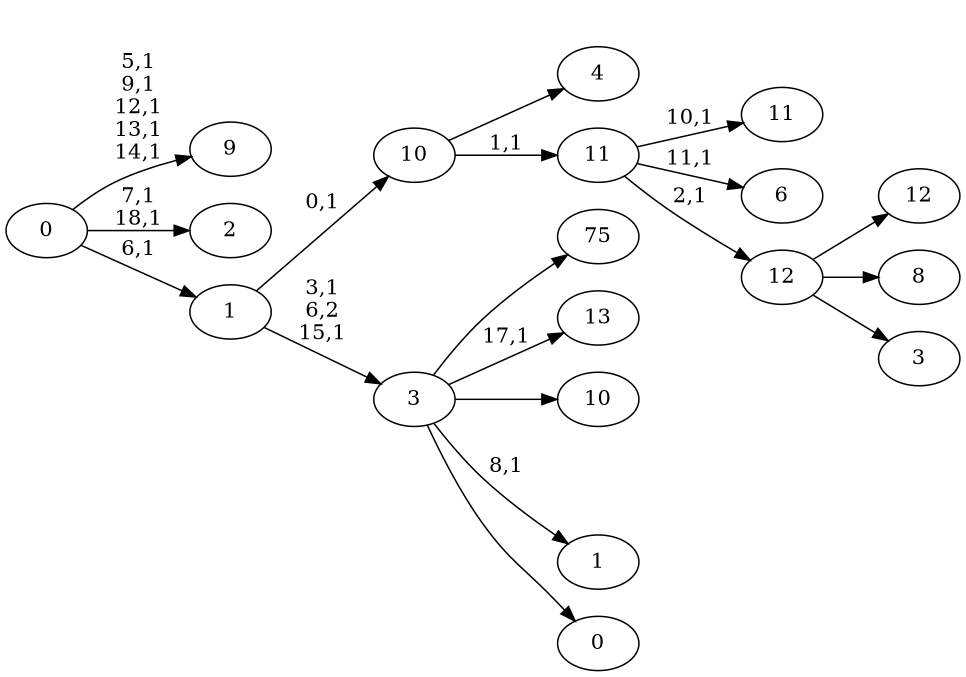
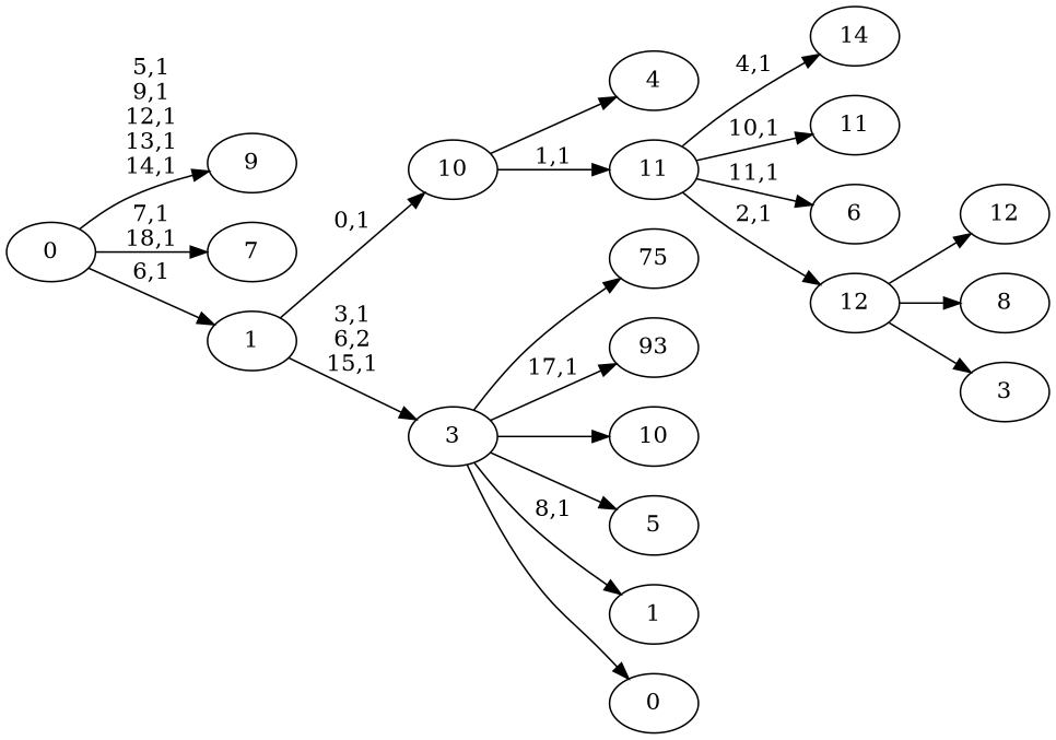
  digraph {
    rankdir=LR
    n1 [label=75]
-   n3 [label=13]
+   n2 [label=14]
+   n3 [label=93]
    n4 [label=12]
    n5 [label=11]
    n6 [label=10]
    n7 [label=9]
    n8 [label=8]
    n9 [label=6]
+   n10 [label=5]
    n11 [label=4]
    n12 [label=3]
    12
    11
    10
-   n16 [label=2]
+   n16 [label=7]
    n17 [label=1]
    n18 [label=0]
    3
    1
    0
    12 -> n4
    12 -> n8
    12 -> n12
+   11 -> n2 [label="4,1"]
    11 -> n5 [label="10,1"]
    11 -> n9 [label="11,1"]
    11 -> 12 [label="2,1"]
    10 -> n11
    10 -> 11 [label="1,1"]
    3 -> n1
    3 -> n3 [label="17,1"]
    3 -> n6
+   3 -> n10
    3 -> n17 [label="8,1"]
    3 -> n18
    1 -> 10 [label="0,1"]
    1 -> 3 [label="3,1\n6,2\n15,1"]
    0 -> n7 [label="5,1\n9,1\n12,1\n13,1\n14,1"]
    0 -> n16 [label="7,1\n18,1"]
    0 -> 1 [label="6,1"]
  }
